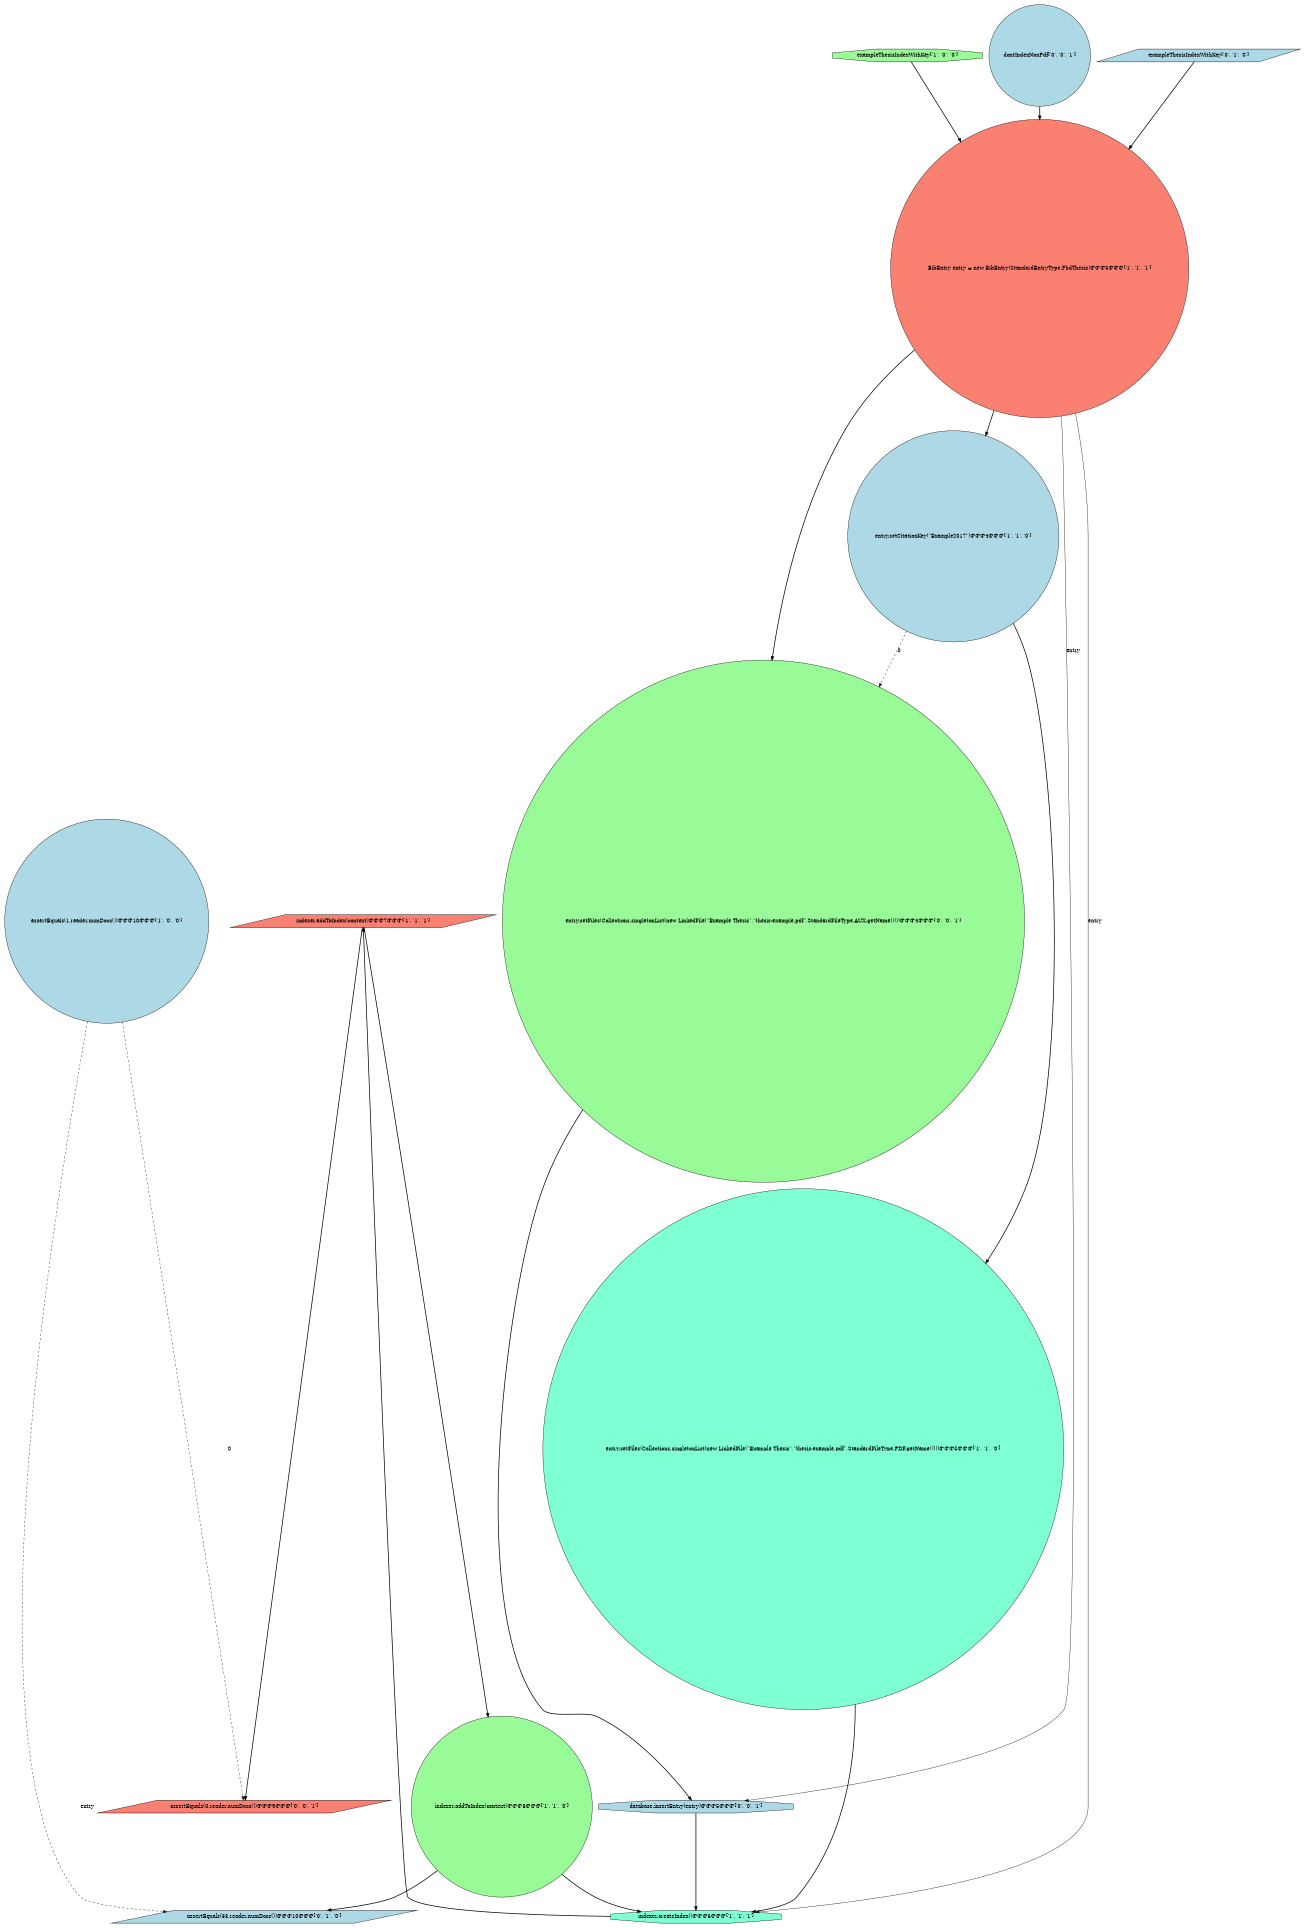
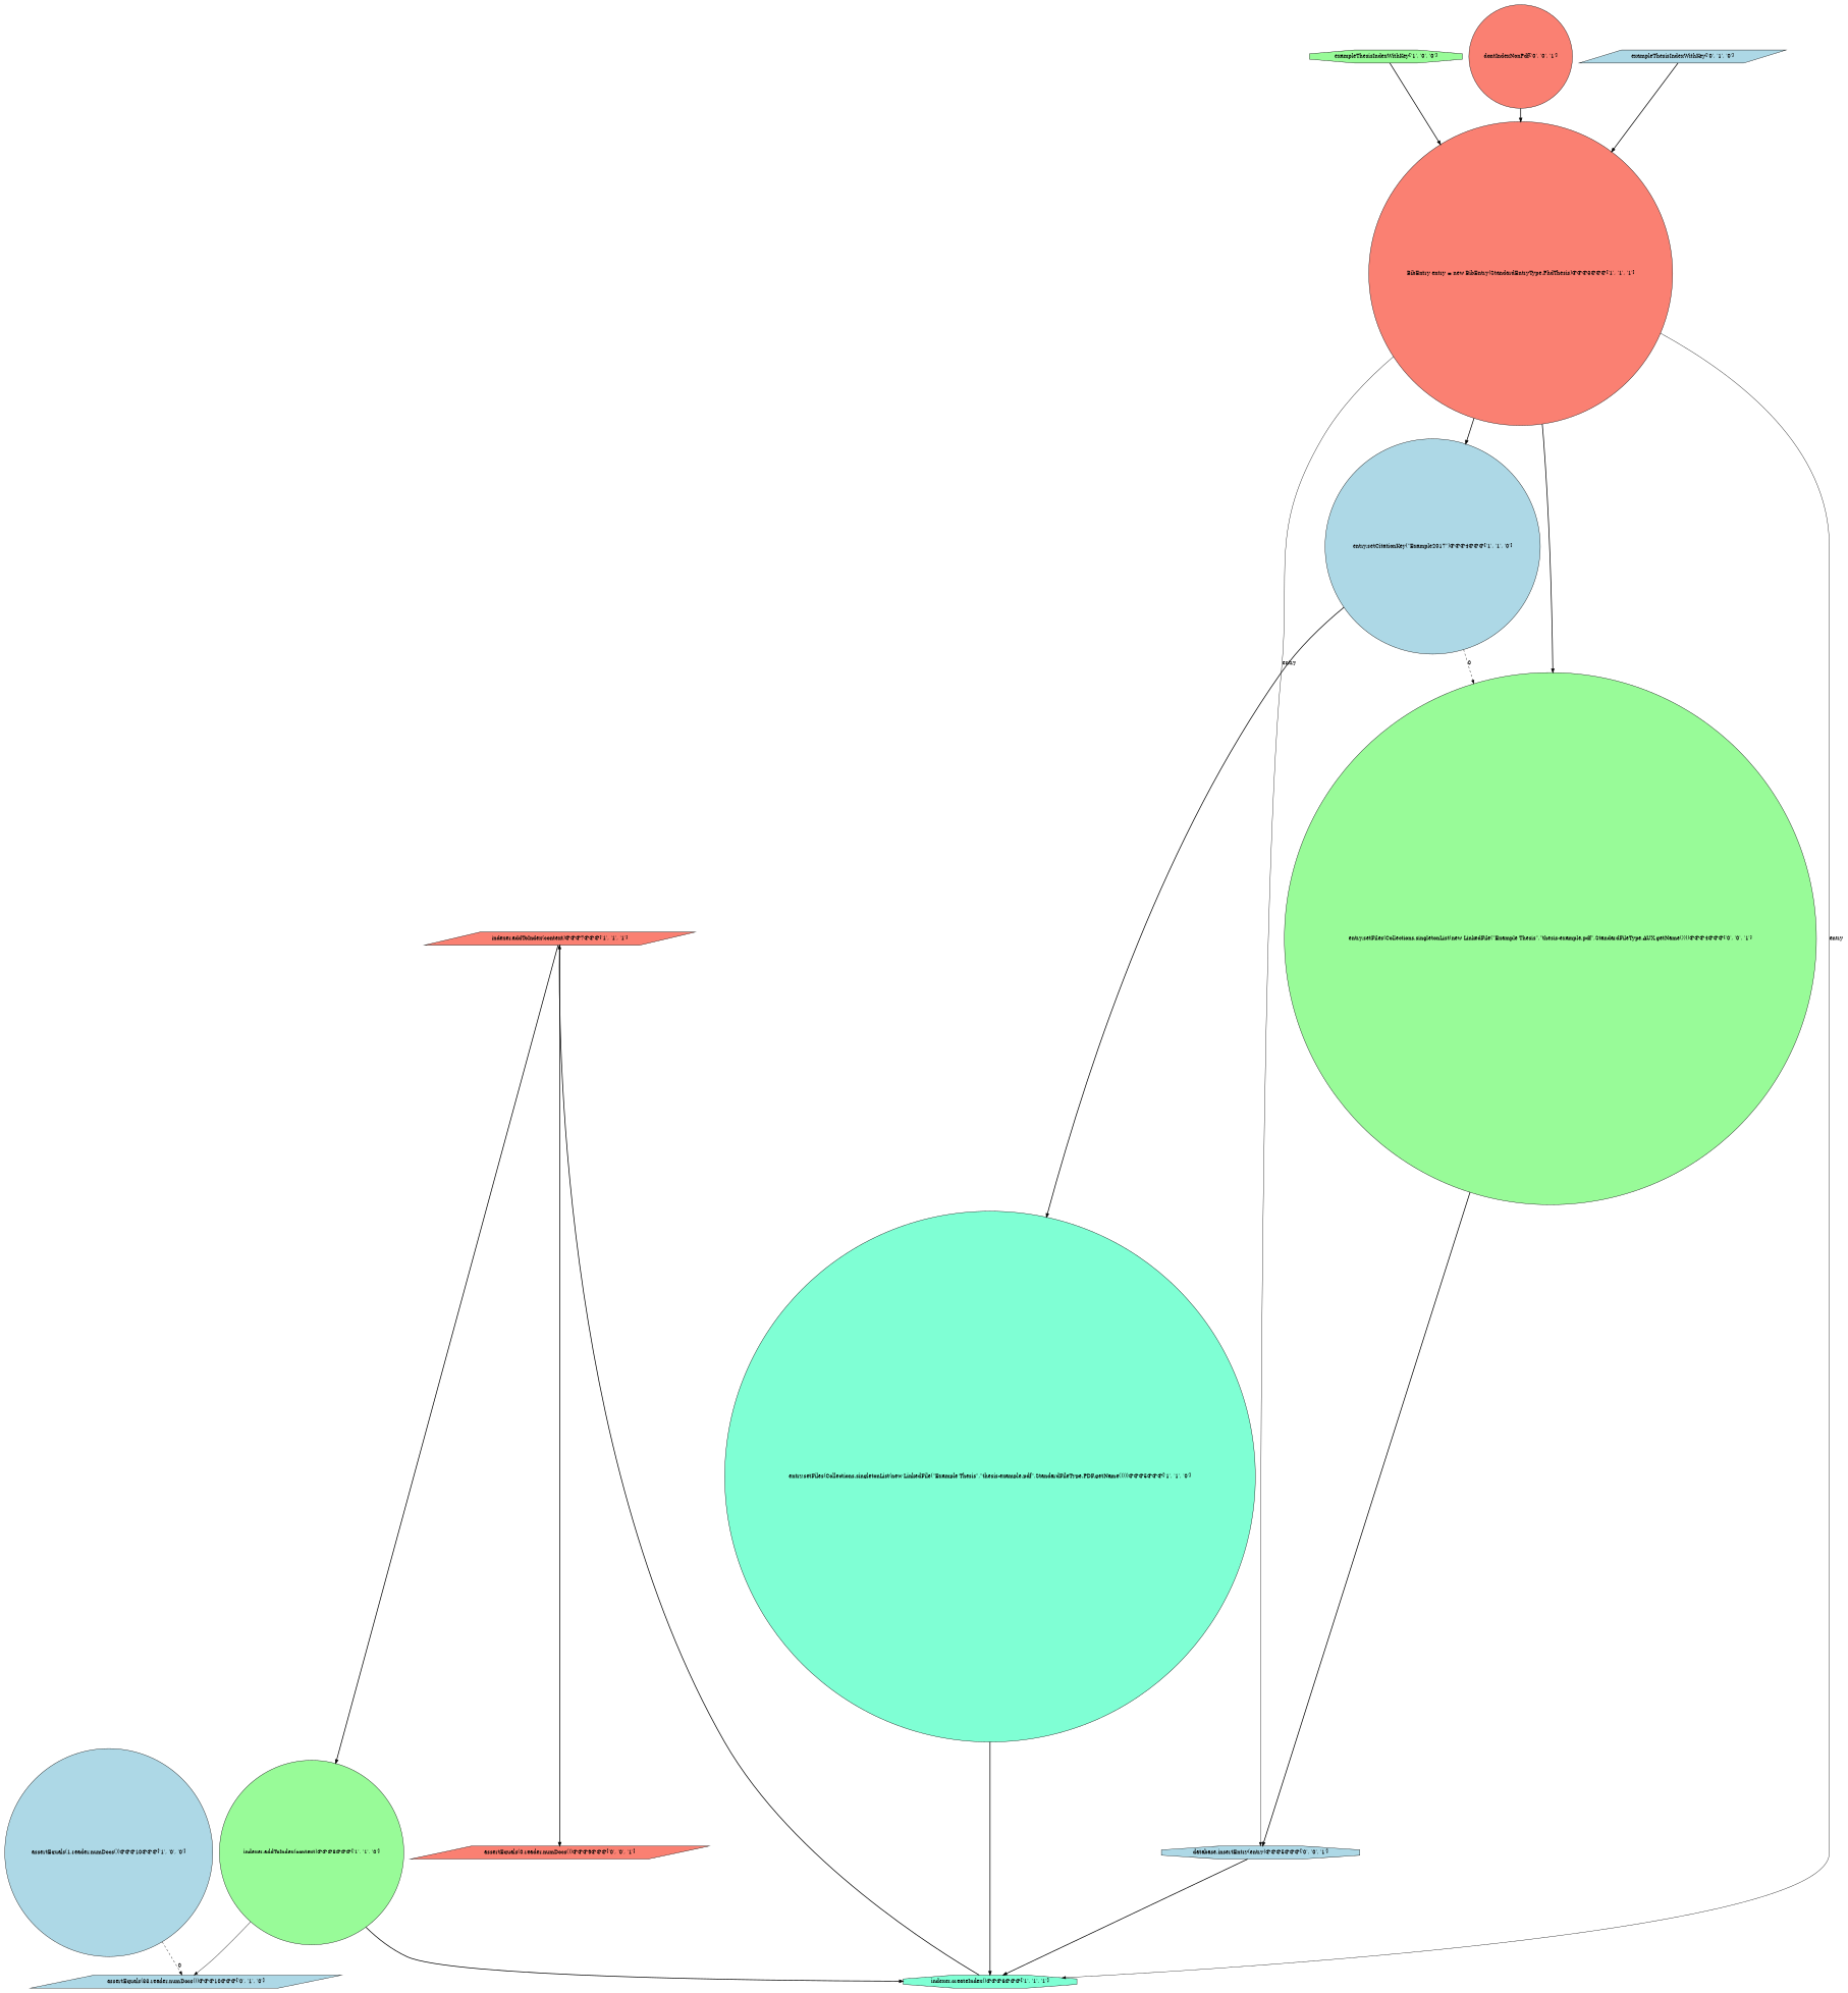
  digraph {
    node [fillcolor=lightblue shape=circle style=filled]
    edge [style=bold]
    n1 [fillcolor=salmon label="indexer.addToIndex(context)@@@7@@@['1', '1', '1']" shape=parallelogram]
    n2 [fillcolor=salmon label="assertEquals(0,reader.numDocs())@@@9@@@['0', '0', '1']" shape=parallelogram]
    n3 [fillcolor=palegreen label="indexer.addToIndex(context)@@@8@@@['1', '1', '0']"]
    n4 [label="assertEquals(33,reader.numDocs())@@@10@@@['0', '1', '0']" shape=parallelogram]
    n5 [fillcolor=aquamarine label="indexer.createIndex()@@@6@@@['1', '1', '1']" shape=octagon]
    n6 [label="assertEquals(1,reader.numDocs())@@@10@@@['1', '0', '0']"]
    n7 [fillcolor=palegreen label="exampleThesisIndexWithKey['1', '0', '0']" shape=octagon]
    n8 [fillcolor=salmon label="BibEntry entry = new BibEntry(StandardEntryType.PhdThesis)@@@3@@@['1', '1', '1']"]
    n9 [label="database.insertEntry(entry)@@@5@@@['0', '0', '1']" shape=octagon]
    n10 [label="entry.setCitationKey(\"Example2017\")@@@4@@@['1', '1', '0']"]
    n11 [fillcolor=palegreen label="entry.setFiles(Collections.singletonList(new LinkedFile(\"Example Thesis\",\"thesis-example.pdf\",StandardFileType.AUX.getName())))@@@4@@@['0', '0', '1']"]
    n12 [fillcolor=aquamarine label="entry.setFiles(Collections.singletonList(new LinkedFile(\"Example Thesis\",\"thesis-example.pdf\",StandardFileType.PDF.getName())))@@@5@@@['1', '1', '0']"]
-   n13 [label="dontIndexNonPdf['0', '0', '1']"]
+   n13 [fillcolor=salmon label="dontIndexNonPdf['0', '0', '1']"]
    n14 [label="exampleThesisIndexWithKey['0', '1', '0']" shape=parallelogram]
    n1 -> n2
    n1 -> n3
-   n3 -> n4
+   n3 -> n4 [style=solid]
    n3 -> n5
    n5 -> n1
-   n6 -> n2 [label=0 style=dashed]
-   n6 -> n4 [label=entry style=dashed]
+   n6 -> n4 [label=0 style=dashed]
    n7 -> n8
    n8 -> n5 [label=entry style=solid]
    n8 -> n9 [label=entry style=solid]
    n8 -> n10
    n8 -> n11
    n9 -> n5
    n10 -> n11 [label=0 style=dashed]
    n10 -> n12
    n11 -> n9
    n12 -> n5
    n13 -> n8
    n14 -> n8
  }
